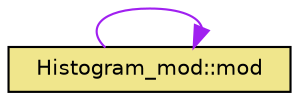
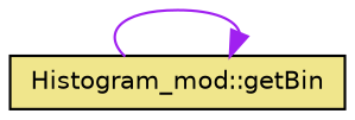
  digraph {
    rankdir=LR
-   n1 [color=black fillcolor=khaki fontcolor=black fontname=Helvetica fontsize=10 height=0.2 label="Histogram_mod::mod" shape=record style=filled width=0.4]
+   n1 [color=black fillcolor=khaki fontcolor=black fontname=Helvetica fontsize=10 height=0.2 label="Histogram_mod::getBin" shape=record style=filled width=0.4]
    n1 -> n1 [color=purple fontname=Helvetica fontsize=10 labelfontname=Helvetica labelfontsize=10 style=solid]
  }
